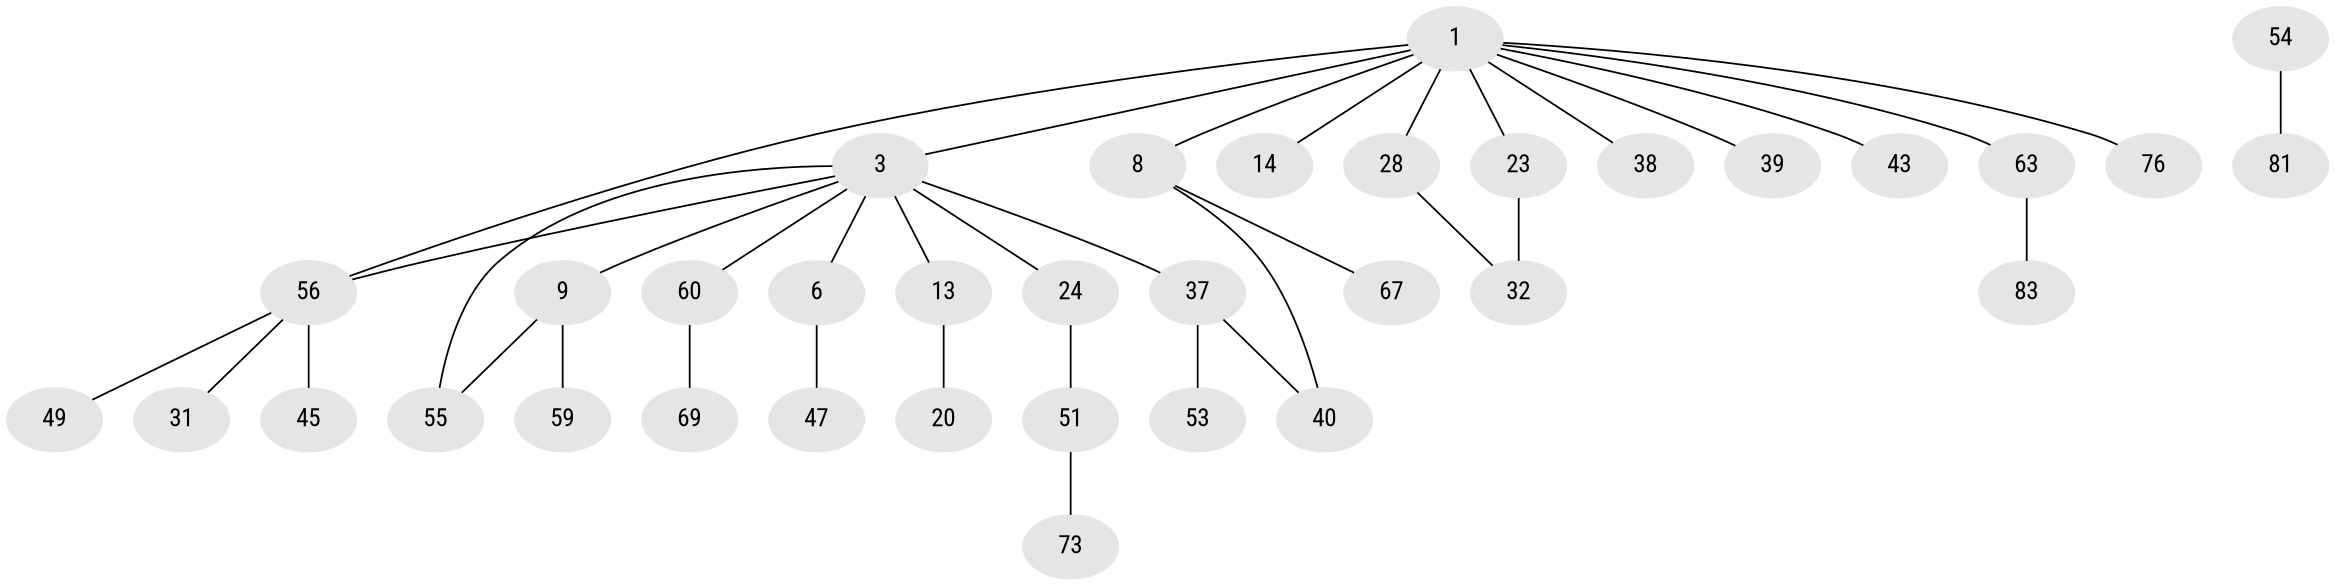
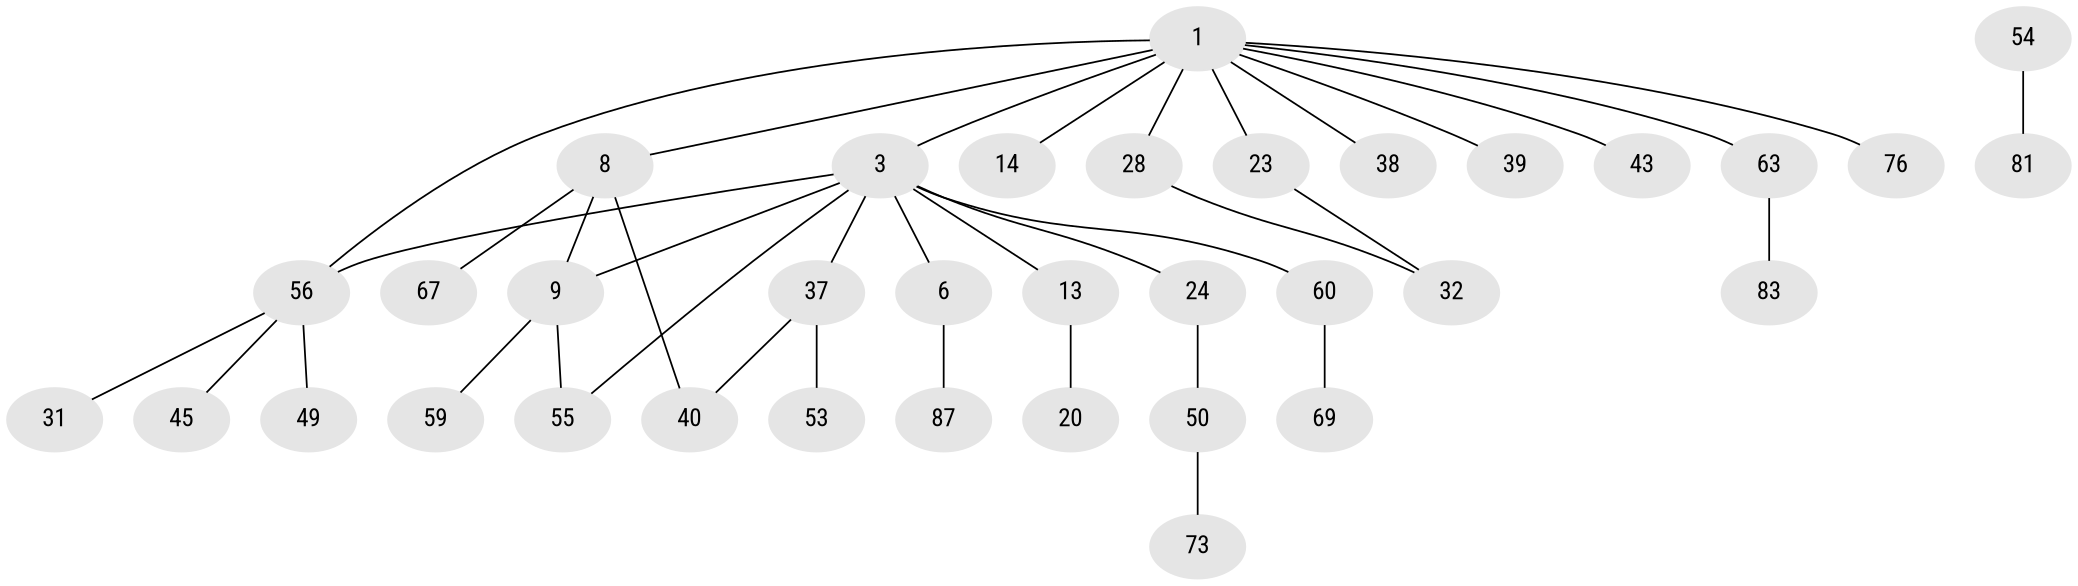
  graph {
    fontname="Roboto Condensed"
    node [color=gray90 fontname="Roboto Condensed" style=filled]
    edge [fontname="Roboto Condensed"]
    1 [super="+2+56+4+7+51+64"]
    3 [super="+5+11"]
    8 [super="+25+41+18"]
    14 [super="+61"]
    23 [super="+30+46"]
    n6 [label=56 super="+27+65"]
    28 [super="+29+71+80+33"]
    38
    39 [super="+44"]
    43
    63
    76
    55 [super="+78"]
    6 [super="+19"]
    9 [super="+57+15"]
    13 [super="+62+36"]
    24
    37 [super="+42"]
    60
    40 [super="+82"]
    67
    32
    31 [super="+72"]
    45
    49
    83
-   47 [super="+48"]
+   47 [super="+48" label=87]
    59
    20
-   50 [label=51]
+   50
    53
    69
    54
    81
    73
    1 -- 3 [weight=2]
    1 -- 8
    1 -- 14
    1 -- 23
    1 -- n6
    1 -- 28
    1 -- 38
    1 -- 39
    1 -- 43
    1 -- 63
    1 -- 76
    3 -- n6
    3 -- 55
    3 -- 6
    3 -- 9
    3 -- 13
    3 -- 24
    3 -- 37
    3 -- 60
+   8 -- 9
    8 -- 40
    8 -- 67
    23 -- 32
    n6 -- 31
    n6 -- 45
    n6 -- 49
    28 -- 32
    63 -- 83
    6 -- 47
    9 -- 55
    9 -- 59
    13 -- 20
    24 -- 50
    37 -- 40
    37 -- 53
    60 -- 69
    50 -- 73
    54 -- 81
  }
